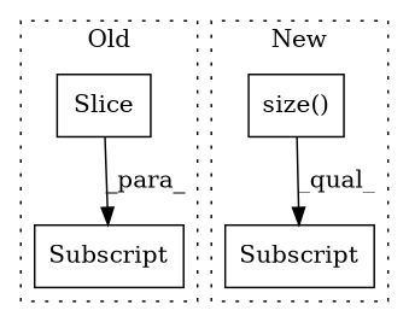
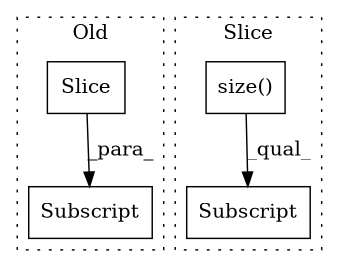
  digraph {
    node [a=63 l="13,0" shape=box]
    n1 [a=80 l=2 label=Slice s=6580]
    n2 [label=Subscript s="6570,0"]
    n3 [a=75 l=10 label="size()" s=6829]
    n4 [label=Subscript s="6829,0"]
    subgraph cluster_1 {
      label=Old
      style=dotted
      n1
      n2
    }
    subgraph cluster_2 {
-     label=New
+     label=Slice
      style=dotted
      n3
      n4
    }
    n1 -> n2 [label=_para_]
    n3 -> n4 [label=_qual_]
  }
